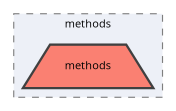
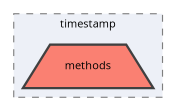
  digraph {
    compound=true
    fontname="Open Sans"
    n1 [color=grey25 fillcolor=salmon fontname="Open Sans" fontsize=10 height=0.2 label=methods shape=trapezium style="filled,bold" width=0.4]
    subgraph cluster_1 {
      bgcolor="#edf0f7"
      fontsize=10
-     label=methods
+     label=timestamp
      pencolor=grey50
      style="filled,dashed"
      n1
    }
  }
